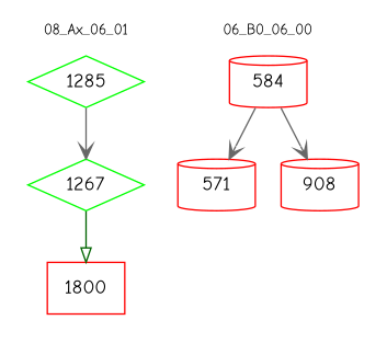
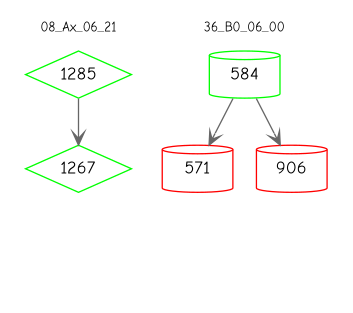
  digraph {
    fontname="Comic Neue"
    node [color=green fontname="Comic Neue" shape=cylinder]
    edge [arrowhead=vee color=gray40 fontname="Comic Neue"]
    n1 [label=1285 shape=diamond]
    n2 [label=1267 shape=diamond]
-   n3 [color=red label=1800 shape=box]
-   n4 [color=red label=584]
+   n4 [label=584]
    n5 [color=red label=571]
-   n6 [color=red label=908]
+   n6 [color=red label=906]
    subgraph cluster_1 {
      color=white
      fontsize=10
-     label="08_Ax_06_01"
+     label="08_Ax_06_21"
      n1
      n2
-     n3
    }
    subgraph cluster_2 {
      color=white
      fontsize=10
-     label="06_B0_06_00"
+     label="36_B0_06_00"
      n4
      n5
      n6
    }
    n1 -> n2
-   n2 -> n3 [arrowhead=onormal color=darkgreen]
    n4 -> n5
    n4 -> n6
  }
